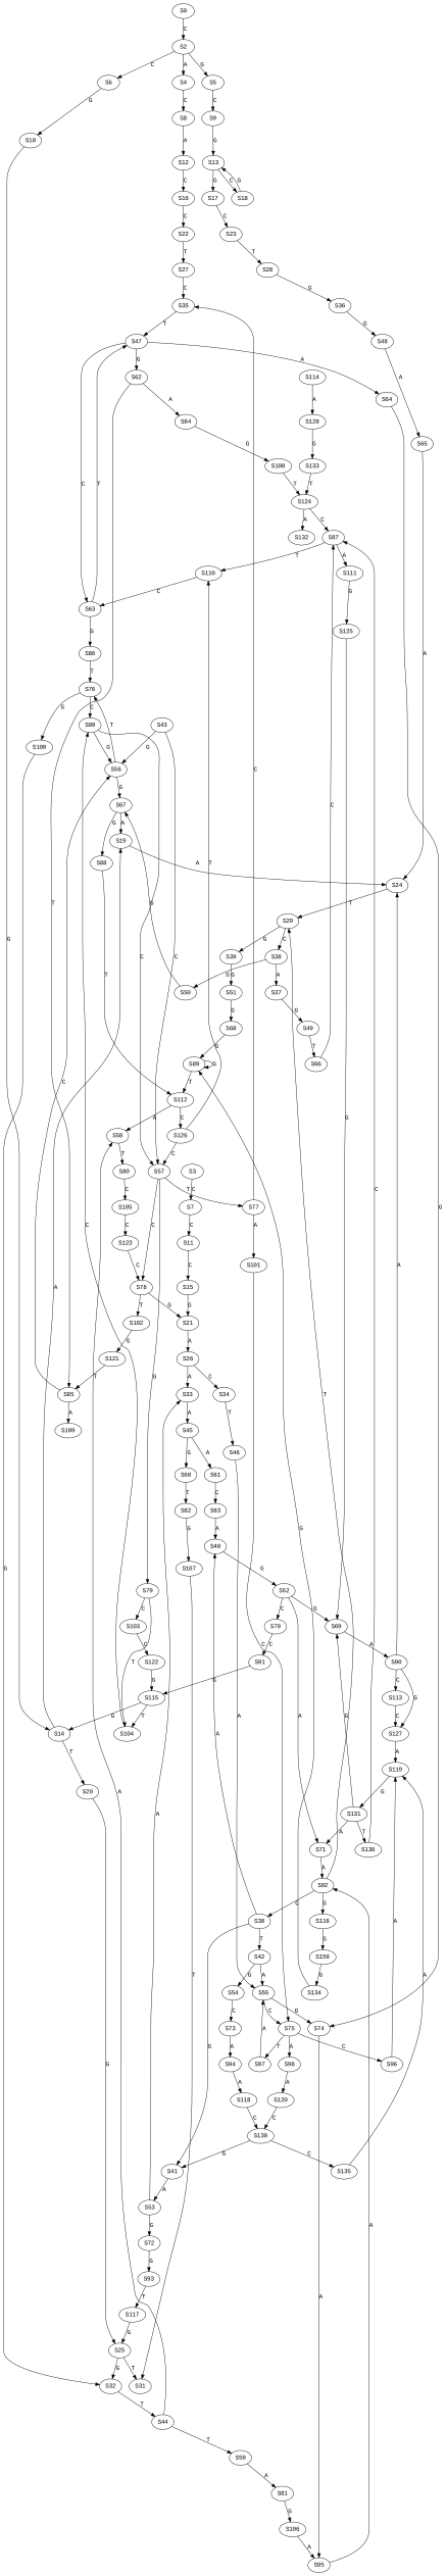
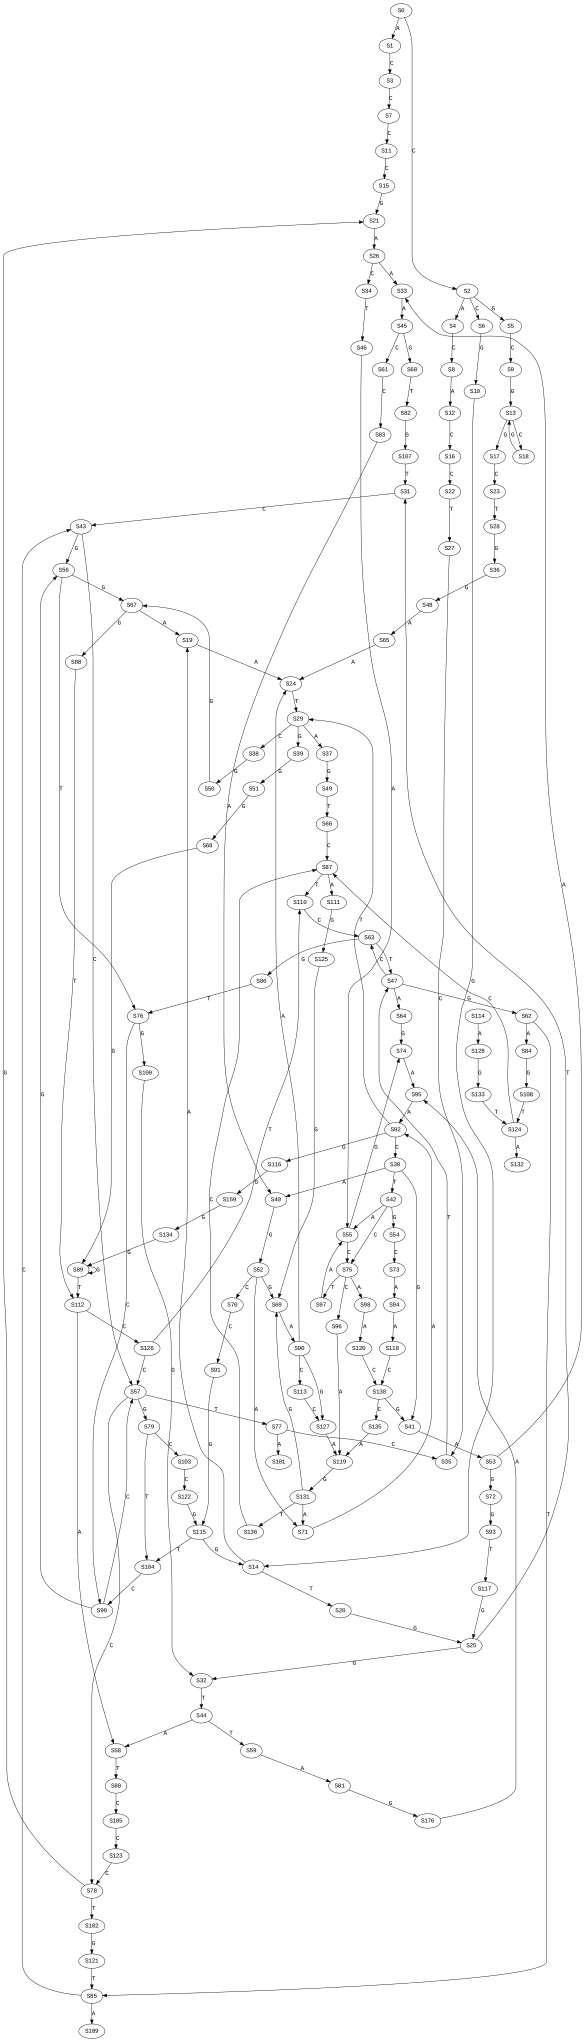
  strict digraph {
    fontname="Liberation Mono"
    node [fontname="Liberation Mono"]
    edge [fontname="Liberation Mono"]
    S0
+   S1
    S2
    S3
    S4
    S5
    S6
    S7
    S8
    S9
    S10
    S11
    S12
    S13
    S14
    S15
    S16
    S17
    S18
    S19
    S20
    S21
    S22
    S23
    S24
    S25
    S26
    S27
    S28
    S29
    S31
    S32
    S33
    S34
    S35
    S36
    S37
    S38
    S39
    S30
    S40
    S41
    S42
    S43
    S44
    S45
    S46
    S47
    S48
    S49
    S50
    S51
    S52
    S53
    S54
    S55
    S56
    S57
    S58
    S59
    S60
    S61
    S62
    S63
    S64
    S65
    S66
    S67
    S68
    S69
    S70
    S71
    S72
    S73
    S74
    S75
    S76
    S77
    S78
    S79
    S80
    S81
    S82
    S83
    S84
    S85
    S86
    S87
    S88
    S89
    S90
    S91
    S92
    S93
    S94
    S95
    S96
    S97
    S98
    S99
    S100
    S101
    S102
    S103
    S104
    S105
-   S106
+   S106 [label=S176]
    S107
    S108
    S109
    S110
    S111
    S112
    S113
    S127
    S115
    S116
    S117
    S118
    S119
    S120
    S121
    S122
    S123
    S124
    S125
    S126
    S114
    S128
    n130 [label=S159]
    S130
    S131
    S132
    S133
    S134
    S135
    S136
+   S0 -> S1 [label=A]
    S0 -> S2 [label=C]
+   S1 -> S3 [label=C]
    S2 -> S4 [label=A]
    S2 -> S5 [label=G]
    S2 -> S6 [label=C]
    S3 -> S7 [label=C]
    S4 -> S8 [label=C]
    S5 -> S9 [label=C]
    S6 -> S10 [label=G]
    S7 -> S11 [label=C]
    S8 -> S12 [label=A]
    S9 -> S13 [label=G]
    S10 -> S14 [label=G]
    S11 -> S15 [label=C]
    S12 -> S16 [label=C]
    S13 -> S17 [label=G]
    S13 -> S18 [label=C]
    S14 -> S19 [label=A]
    S14 -> S20 [label=T]
    S15 -> S21 [label=G]
    S16 -> S22 [label=C]
    S17 -> S23 [label=C]
    S18 -> S13 [label=G]
    S19 -> S24 [label=A]
    S20 -> S25 [label=G]
    S21 -> S26 [label=A]
    S22 -> S27 [label=T]
    S23 -> S28 [label=T]
    S24 -> S29 [label=T]
    S25 -> S31 [label=T]
    S25 -> S32 [label=G]
    S26 -> S33 [label=A]
    S26 -> S34 [label=C]
    S27 -> S35 [label=C]
    S28 -> S36 [label=G]
-   S38 -> S37 [label=A]
+   S29 -> S37 [label=A]
    S29 -> S38 [label=C]
    S29 -> S39 [label=G]
+   S31 -> S43 [label=C]
    S32 -> S44 [label=T]
    S33 -> S45 [label=A]
    S34 -> S46 [label=T]
    S35 -> S47 [label=T]
    S36 -> S48 [label=G]
    S37 -> S49 [label=G]
    S38 -> S50 [label=G]
    S39 -> S51 [label=G]
    S30 -> S40 [label=A]
    S30 -> S41 [label=G]
    S30 -> S42 [label=T]
    S40 -> S52 [label=G]
    S41 -> S53 [label=A]
    S42 -> S54 [label=G]
    S42 -> S55 [label=A]
    S43 -> S56 [label=G]
    S43 -> S57 [label=C]
    S44 -> S58 [label=A]
    S44 -> S59 [label=T]
    S45 -> S60 [label=G]
-   S45 -> S61 [label=A]
+   S45 -> S61 [label=C]
    S46 -> S55 [label=A]
    S47 -> S62 [label=G]
    S47 -> S63 [label=C]
    S47 -> S64 [label=A]
    S48 -> S65 [label=A]
    S49 -> S66 [label=T]
    S50 -> S67 [label=G]
    S51 -> S68 [label=G]
    S52 -> S69 [label=G]
    S52 -> S70 [label=C]
    S52 -> S71 [label=A]
    S53 -> S33 [label=A]
    S53 -> S72 [label=G]
    S54 -> S73 [label=C]
    S55 -> S74 [label=G]
    S55 -> S75 [label=C]
    S56 -> S67 [label=G]
    S56 -> S76 [label=T]
    S57 -> S77 [label=T]
    S57 -> S78 [label=C]
    S57 -> S79 [label=G]
    S58 -> S80 [label=T]
    S59 -> S81 [label=A]
    S60 -> S82 [label=T]
    S61 -> S83 [label=C]
    S62 -> S84 [label=A]
    S62 -> S85 [label=T]
    S63 -> S47 [label=T]
    S63 -> S86 [label=G]
    S64 -> S74 [label=G]
    S65 -> S24 [label=A]
    S66 -> S87 [label=C]
    S67 -> S19 [label=A]
    S67 -> S88 [label=G]
    S68 -> S89 [label=G]
    S69 -> S90 [label=A]
    S70 -> S91 [label=C]
    S71 -> S92 [label=A]
    S72 -> S93 [label=G]
    S73 -> S94 [label=A]
    S74 -> S95 [label=A]
    S75 -> S96 [label=C]
    S75 -> S97 [label=T]
    S75 -> S98 [label=A]
    S76 -> S99 [label=C]
    S76 -> S100 [label=G]
    S77 -> S35 [label=C]
    S77 -> S101 [label=A]
    S78 -> S21 [label=G]
    S78 -> S102 [label=T]
    S79 -> S103 [label=C]
    S79 -> S104 [label=T]
    S80 -> S105 [label=C]
    S81 -> S106 [label=G]
    S82 -> S107 [label=G]
    S83 -> S40 [label=A]
    S84 -> S108 [label=G]
-   S85 -> S56 [label=C]
+   S85 -> S43 [label=C]
    S85 -> S109 [label=A]
    S86 -> S76 [label=T]
    S87 -> S110 [label=T]
    S87 -> S111 [label=A]
    S88 -> S112 [label=T]
    S89 -> S89 [label=G]
    S89 -> S112 [label=T]
    S90 -> S24 [label=A]
    S90 -> S113 [label=C]
    S90 -> S127 [label=G]
    S91 -> S115 [label=G]
    S92 -> S29 [label=T]
    S92 -> S30 [label=C]
    S92 -> S116 [label=G]
    S93 -> S117 [label=T]
    S94 -> S118 [label=A]
    S95 -> S92 [label=A]
    S96 -> S119 [label=A]
    S97 -> S55 [label=A]
    S98 -> S120 [label=A]
    S99 -> S56 [label=G]
    S99 -> S57 [label=C]
    S100 -> S32 [label=G]
-   S101 -> S75 [label=C]
+   S42 -> S75 [label=C]
    S102 -> S121 [label=G]
    S103 -> S122 [label=C]
    S104 -> S99 [label=C]
    S105 -> S123 [label=C]
    S106 -> S95 [label=A]
    S107 -> S31 [label=T]
    S108 -> S124 [label=T]
    S110 -> S63 [label=C]
    S111 -> S125 [label=G]
    S112 -> S58 [label=A]
    S112 -> S126 [label=C]
    S113 -> S127 [label=C]
    S127 -> S119 [label=A]
    S115 -> S14 [label=G]
    S115 -> S104 [label=T]
    S116 -> n130 [label=G]
    S117 -> S25 [label=G]
    S118 -> S130 [label=C]
    S119 -> S131 [label=G]
    S120 -> S130 [label=C]
    S121 -> S85 [label=T]
    S122 -> S115 [label=G]
    S123 -> S78 [label=C]
    S124 -> S87 [label=C]
    S124 -> S132 [label=A]
    S125 -> S69 [label=G]
    S126 -> S57 [label=C]
    S126 -> S110 [label=T]
    S114 -> S128 [label=A]
    S128 -> S133 [label=G]
    n130 -> S134 [label=G]
    S130 -> S41 [label=G]
    S130 -> S135 [label=C]
    S131 -> S69 [label=G]
    S131 -> S71 [label=A]
    S131 -> S136 [label=T]
    S133 -> S124 [label=T]
    S134 -> S89 [label=G]
    S135 -> S119 [label=A]
    S136 -> S87 [label=C]
  }
